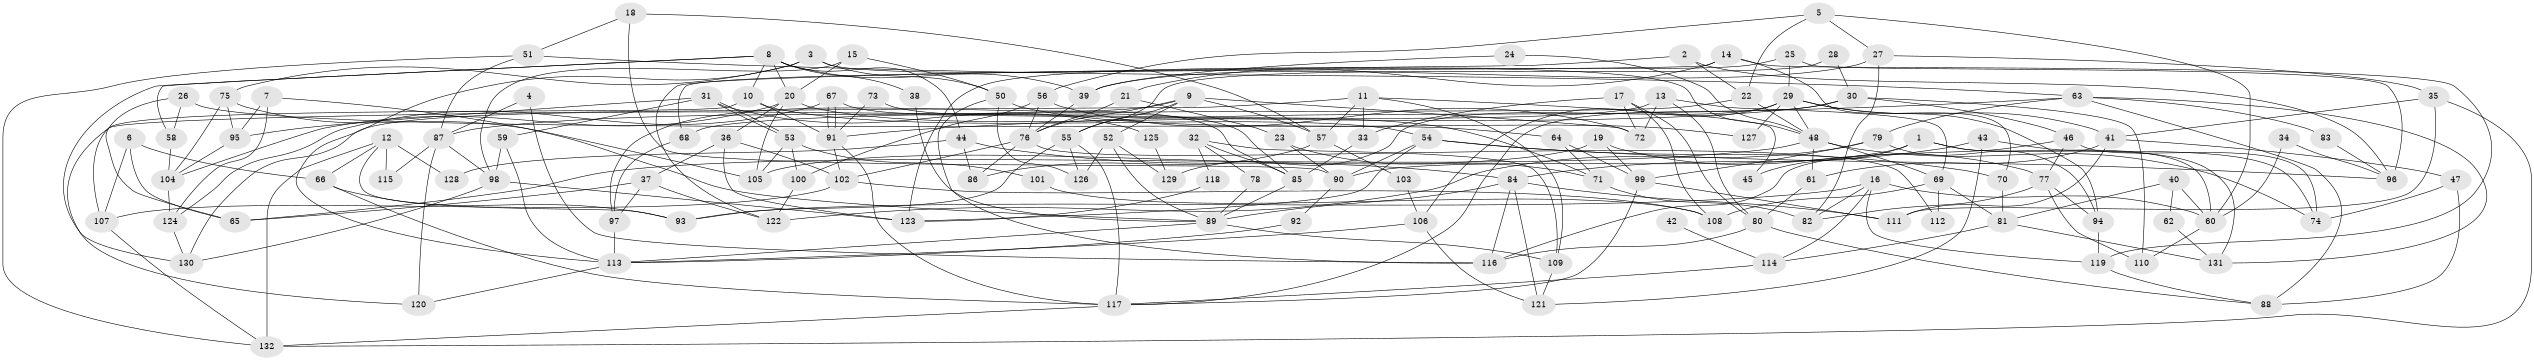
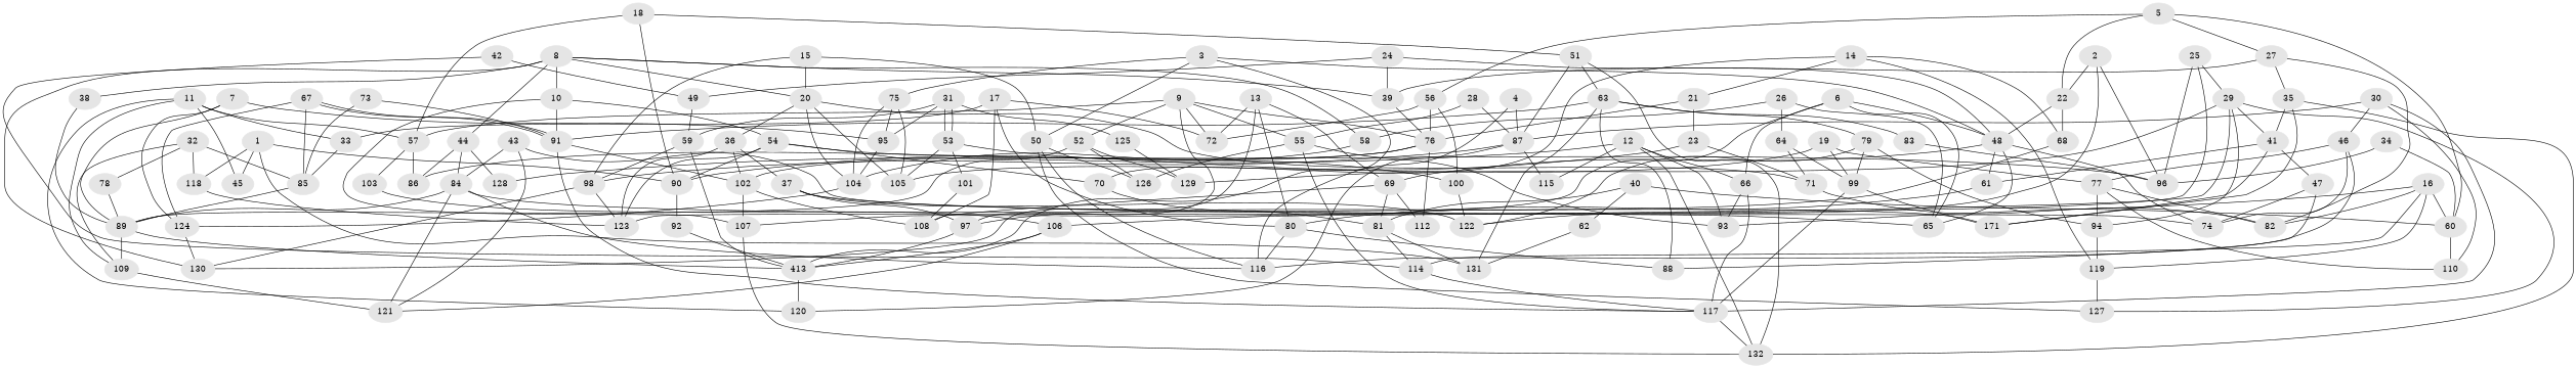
  graph {
    node [color=gray90 style=filled]
    1
    45
    90
    118
    131
    92
    123
    2
    22
    96
    122
    48
    68
    3
    50
    75
-   113
+   113 [label=413]
    65
    69
    61
    74
    116
    127
    126
    95
    105
    104
    120
    4
    87
    115
    98
    5
    27
    56
    60
    39
    82
    35
    72
    76
    100
    110
    6
    66
    107
    93
    117
    132
    7
    89
    124
    109
    101
    108
    8
    10
    20
    38
    44
    58
    130
    54
    91
    36
    71
    128
    84
    86
    9
    52
    55
    57
    97
    129
    103
    102
    112
    47
    88
    70
    11
    33
    85
    121
    12
    13
    80
    81
    14
    21
    119
    23
    15
    16
    114
    17
    18
    51
    63
    19
    77
    99
    94
-   111
+   111 [label=171]
    37
    24
+   49
    59
    25
    29
    41
    106
    26
    64
    28
    30
    46
    31
    53
    125
    32
    78
    34
    40
    62
    42
    43
    79
    83
    67
    73
    1 -- 45
    1 -- 90
-   1 -- 60
+   1 -- 118
    1 -- 131
    90 -- 92
    118 -- 123
    92 -- 113
    2 -- 22
    2 -- 96
    2 -- 122
    22 -- 48
    22 -- 68
    48 -- 65
    48 -- 69
    48 -- 61
    48 -- 74
    68 -- 97
    3 -- 48
    3 -- 50
    3 -- 75
    3 -- 113
    50 -- 116
    50 -- 127
    50 -- 126
    75 -- 95
    75 -- 105
    75 -- 104
    113 -- 120
    69 -- 108
    69 -- 112
    69 -- 81
    61 -- 80
    95 -- 104
    104 -- 124
    4 -- 116
    4 -- 87
    87 -- 120
    87 -- 115
    87 -- 98
    98 -- 123
    98 -- 130
    5 -- 22
    5 -- 27
    5 -- 56
    5 -- 60
    27 -- 39
    27 -- 82
    27 -- 35
    56 -- 72
    56 -- 76
    56 -- 100
    60 -- 110
    39 -- 76
    35 -- 132
    35 -- 111
    35 -- 41
    76 -- 86
    76 -- 102
    76 -- 112
    100 -- 122
-   29 -- 48
+   6 -- 48
    6 -- 65
    6 -- 66
    6 -- 107
    66 -- 93
    66 -- 117
    107 -- 132
    117 -- 132
    7 -- 95
    7 -- 89
    7 -- 124
    89 -- 113
    89 -- 109
    124 -- 130
    109 -- 121
    101 -- 108
    8 -- 39
    8 -- 10
    8 -- 20
    8 -- 38
    8 -- 44
    8 -- 58
    8 -- 130
    10 -- 107
    10 -- 54
    10 -- 91
    20 -- 105
    20 -- 104
    20 -- 36
    20 -- 71
    38 -- 89
    44 -- 128
    44 -- 84
    44 -- 86
    58 -- 104
    54 -- 90
    54 -- 123
    54 -- 96
    54 -- 70
    91 -- 117
    91 -- 102
    36 -- 123
    36 -- 102
    36 -- 37
    71 -- 82
    84 -- 116
    84 -- 89
    84 -- 121
    84 -- 111
    9 -- 72
    9 -- 76
    9 -- 52
    9 -- 55
    9 -- 57
    9 -- 97
    52 -- 126
    52 -- 89
    52 -- 129
    55 -- 126
    55 -- 93
    55 -- 117
    57 -- 86
    57 -- 103
    97 -- 113
    103 -- 106
    102 -- 107
    102 -- 108
    47 -- 74
    47 -- 88
    70 -- 81
    11 -- 45
    11 -- 120
    11 -- 109
    11 -- 57
    11 -- 33
    33 -- 85
    85 -- 89
    12 -- 115
    12 -- 66
    12 -- 93
    12 -- 132
    12 -- 128
    13 -- 69
    13 -- 72
    13 -- 130
    13 -- 80
    80 -- 116
    80 -- 88
    81 -- 131
    81 -- 114
    14 -- 68
    14 -- 70
    14 -- 21
    14 -- 119
    21 -- 76
    21 -- 23
-   119 -- 88
+   119 -- 127
    23 -- 90
    23 -- 71
    15 -- 50
    15 -- 98
    15 -- 20
    16 -- 60
    16 -- 82
    16 -- 93
    16 -- 119
    16 -- 114
    114 -- 117
    17 -- 72
    17 -- 108
    17 -- 33
    17 -- 80
    18 -- 90
    18 -- 57
    18 -- 51
    51 -- 87
    51 -- 132
    51 -- 63
    63 -- 131
    63 -- 91
    63 -- 88
    63 -- 79
    63 -- 83
    19 -- 105
    19 -- 77
    19 -- 99
    77 -- 82
    77 -- 110
    77 -- 94
    99 -- 117
    99 -- 111
    94 -- 119
    37 -- 122
    37 -- 65
    37 -- 97
    24 -- 48
    24 -- 39
+   24 -- 49
+   49 -- 59
    59 -- 113
    59 -- 98
    25 -- 123
    25 -- 96
    25 -- 29
    29 -- 127
    29 -- 129
    29 -- 94
    29 -- 41
    29 -- 106
    41 -- 61
    41 -- 47
    41 -- 111
    106 -- 113
    106 -- 121
    26 -- 65
    26 -- 58
    26 -- 64
    64 -- 71
    64 -- 99
    28 -- 55
-   28 -- 30
+   28 -- 87
    30 -- 87
    30 -- 110
    30 -- 117
    30 -- 46
    46 -- 74
    46 -- 116
    46 -- 77
    31 -- 95
    31 -- 59
    31 -- 53
    31 -- 53
    31 -- 125
    53 -- 105
    53 -- 100
    53 -- 101
    125 -- 129
    32 -- 118
    32 -- 109
    32 -- 85
    32 -- 78
    78 -- 89
    34 -- 96
    34 -- 60
    40 -- 60
    40 -- 81
    40 -- 62
    62 -- 131
    42 -- 114
+   42 -- 49
    43 -- 74
    43 -- 84
    43 -- 121
    79 -- 122
    79 -- 99
    79 -- 94
    83 -- 96
    67 -- 124
    67 -- 91
    67 -- 91
    67 -- 85
    73 -- 91
    73 -- 85
  }
